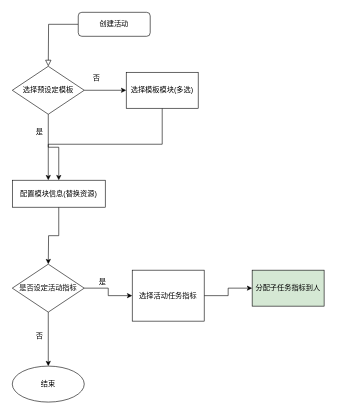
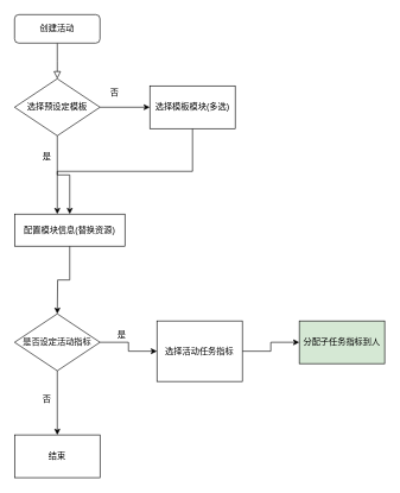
  <mxCell id="0" />
  <mxCell id="1" parent="0" />
  <mxCell id="2" value="" style="rounded=0;html=1;jettySize=auto;orthogonalLoop=1;fontSize=11;endArrow=block;endFill=0;endSize=8;strokeWidth=1;shadow=0;labelBackgroundColor=none;edgeStyle=orthogonalEdgeStyle;" parent="1" source="3" edge="1"><mxGeometry relative="1" as="geometry"><mxPoint x="80" y="110" as="targetPoint" /></mxGeometry></mxCell>
- <mxCell id="3" value="创建活动" style="rounded=1;whiteSpace=wrap;html=1;fontSize=12;glass=0;strokeWidth=1;shadow=0;" parent="1" vertex="1"><mxGeometry x="130" y="20" width="120" height="40" as="geometry" /></mxCell>
+ <mxCell id="3" value="创建活动" style="rounded=1;whiteSpace=wrap;html=1;fontSize=12;glass=0;strokeWidth=1;shadow=0;" parent="1" vertex="1"><mxGeometry x="20" y="20" width="120" height="40" as="geometry" /></mxCell>
  <mxCell id="4" value="" style="edgeStyle=orthogonalEdgeStyle;rounded=0;orthogonalLoop=1;jettySize=auto;html=1;" edge="1" parent="1" source="6" target="8"><mxGeometry relative="1" as="geometry" /></mxCell>
  <mxCell id="5" value="" style="edgeStyle=orthogonalEdgeStyle;rounded=0;orthogonalLoop=1;jettySize=auto;html=1;" edge="1" parent="1" source="6" target="10"><mxGeometry relative="1" as="geometry" /></mxCell>
  <mxCell id="6" value="选择预设定模板" style="rhombus;whiteSpace=wrap;html=1;" vertex="1" parent="1"><mxGeometry x="20" y="110" width="120" height="80" as="geometry" /></mxCell>
  <mxCell id="7" value="" style="edgeStyle=orthogonalEdgeStyle;rounded=0;orthogonalLoop=1;jettySize=auto;html=1;" edge="1" parent="1" source="8"><mxGeometry relative="1" as="geometry"><mxPoint x="80" y="440" as="targetPoint" /></mxGeometry></mxCell>
  <mxCell id="8" value="配置模块信息(替换资源)" style="whiteSpace=wrap;html=1;" vertex="1" parent="1"><mxGeometry x="20" y="300" width="155" height="45" as="geometry" /></mxCell>
  <mxCell id="9" value="" style="edgeStyle=orthogonalEdgeStyle;rounded=0;orthogonalLoop=1;jettySize=auto;html=1;" edge="1" parent="1" source="10" target="8"><mxGeometry relative="1" as="geometry"><mxPoint x="270" y="270" as="targetPoint" /><Array as="points"><mxPoint x="270" y="240" /><mxPoint x="80" y="240" /></Array></mxGeometry></mxCell>
  <mxCell id="10" value="&lt;span&gt;选择模板模块(多选)&lt;/span&gt;" style="whiteSpace=wrap;html=1;" vertex="1" parent="1"><mxGeometry x="210" y="120" width="120" height="60" as="geometry" /></mxCell>
  <mxCell id="11" value="否" style="text;html=1;align=center;verticalAlign=middle;resizable=0;points=[];autosize=1;strokeColor=none;fillColor=none;" vertex="1" parent="1"><mxGeometry x="145" y="120" width="30" height="20" as="geometry" /></mxCell>
  <mxCell id="12" value="是" style="text;html=1;align=center;verticalAlign=middle;resizable=0;points=[];autosize=1;strokeColor=none;fillColor=none;" vertex="1" parent="1"><mxGeometry x="50" y="210" width="30" height="20" as="geometry" /></mxCell>
  <mxCell id="13" value="" style="edgeStyle=orthogonalEdgeStyle;rounded=0;orthogonalLoop=1;jettySize=auto;html=1;" edge="1" parent="1" source="15" target="16"><mxGeometry relative="1" as="geometry" /></mxCell>
  <mxCell id="14" value="" style="edgeStyle=orthogonalEdgeStyle;rounded=0;orthogonalLoop=1;jettySize=auto;html=1;" edge="1" parent="1" source="15" target="19"><mxGeometry relative="1" as="geometry" /></mxCell>
  <mxCell id="15" value="是否设定活动指标" style="rhombus;whiteSpace=wrap;html=1;" vertex="1" parent="1"><mxGeometry x="20" y="440" width="120" height="80" as="geometry" /></mxCell>
- <mxCell id="16" value="结束" style="ellipse;whiteSpace=wrap;html=1;" vertex="1" parent="1"><mxGeometry x="20" y="610" width="120" height="60" as="geometry" /></mxCell>
+ <mxCell id="16" value="结束" style="whiteSpace=wrap;html=1;rounded=0;" vertex="1" parent="1"><mxGeometry x="20" y="610" width="120" height="60" as="geometry" /></mxCell>
  <mxCell id="17" value="否" style="text;html=1;align=center;verticalAlign=middle;resizable=0;points=[];autosize=1;strokeColor=none;fillColor=none;" vertex="1" parent="1"><mxGeometry x="50" y="550" width="30" height="20" as="geometry" /></mxCell>
  <mxCell id="18" value="" style="edgeStyle=orthogonalEdgeStyle;rounded=0;orthogonalLoop=1;jettySize=auto;html=1;" edge="1" parent="1" source="19" target="21"><mxGeometry relative="1" as="geometry" /></mxCell>
  <mxCell id="19" value="选择活动任务指标" style="whiteSpace=wrap;html=1;" vertex="1" parent="1"><mxGeometry x="220" y="450" width="120" height="85" as="geometry" /></mxCell>
  <mxCell id="20" value="是" style="text;html=1;align=center;verticalAlign=middle;resizable=0;points=[];autosize=1;strokeColor=none;fillColor=none;" vertex="1" parent="1"><mxGeometry x="155" y="460" width="30" height="20" as="geometry" /></mxCell>
  <mxCell id="21" value="分配子任务指标到人" style="whiteSpace=wrap;html=1;fillColor=#d5e8d4;" vertex="1" parent="1"><mxGeometry x="420" y="450" width="120" height="60" as="geometry" /></mxCell>
